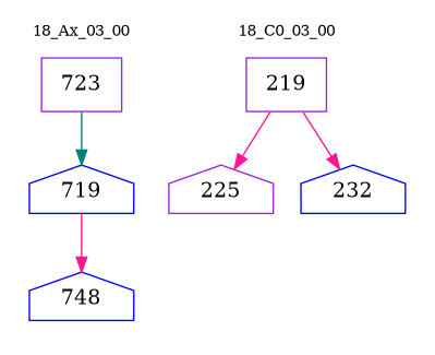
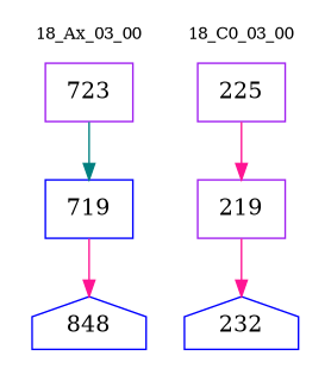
  digraph {
    node [color=purple shape=box]
    edge [color=deeppink]
    n1 [label=723]
-   n2 [color=blue label=719 shape=house]
-   n3 [color=blue label=748 shape=house]
-   n4 [label=225 shape=house]
+   n2 [color=blue label=719]
+   n3 [color=blue label=848 shape=house]
+   n4 [label=225]
    n5 [label=219]
    n6 [color=blue label=232 shape=house]
    subgraph cluster_1 {
      color=white
      fontsize=10
      label="18_Ax_03_00"
      n1
      n2
      n3
    }
    subgraph cluster_2 {
      color=white
      fontsize=10
      label="18_C0_03_00"
      n4
      n5
      n6
    }
    n1 -> n2 [color=teal]
    n2 -> n3
-   n5 -> n4
+   n4 -> n5
    n5 -> n6
  }
